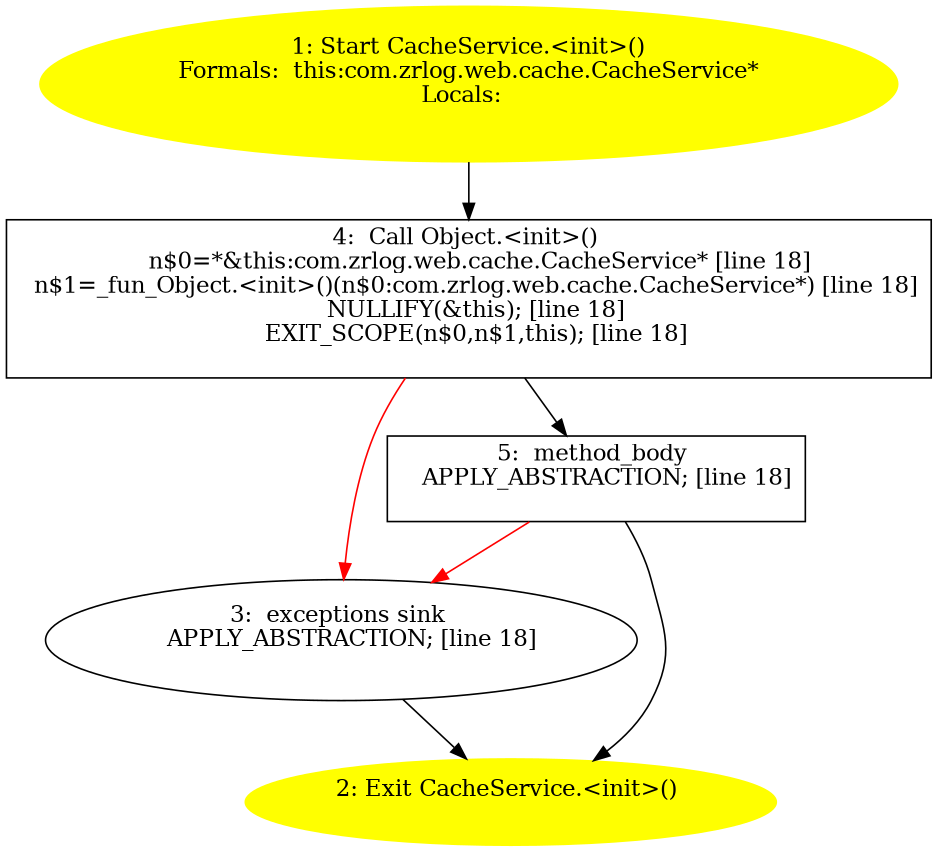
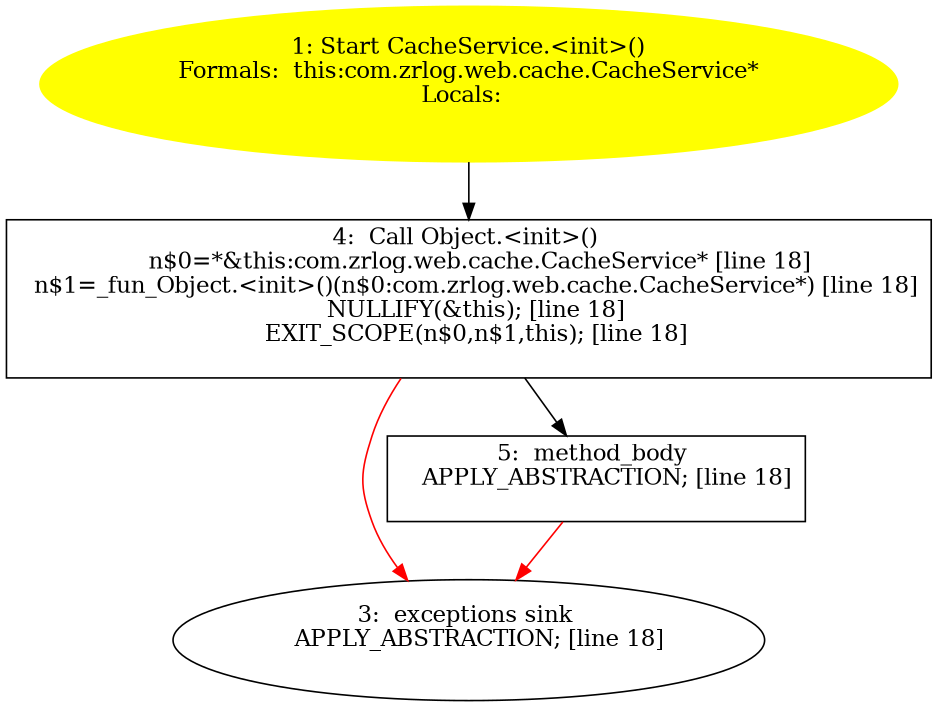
  digraph {
    n1 [color=yellow label="1: Start CacheService.<init>()\nFormals:  this:com.zrlog.web.cache.CacheService*\nLocals:  \n  " style=filled]
    n2 [label="4:  Call Object.<init>() \n   n$0=*&this:com.zrlog.web.cache.CacheService* [line 18]\n  n$1=_fun_Object.<init>()(n$0:com.zrlog.web.cache.CacheService*) [line 18]\n  NULLIFY(&this); [line 18]\n  EXIT_SCOPE(n$0,n$1,this); [line 18]\n " shape=box]
    n3 [label="3:  exceptions sink \n   APPLY_ABSTRACTION; [line 18]\n " shape=ellipse]
    n4 [label="5:  method_body \n   APPLY_ABSTRACTION; [line 18]\n " shape=box]
-   n5 [color=yellow label="2: Exit CacheService.<init>() \n  " style=filled]
    n1 -> n2
    n2 -> n3 [color=red]
    n2 -> n4
-   n3 -> n5
    n4 -> n3 [color=red]
-   n4 -> n5
  }
